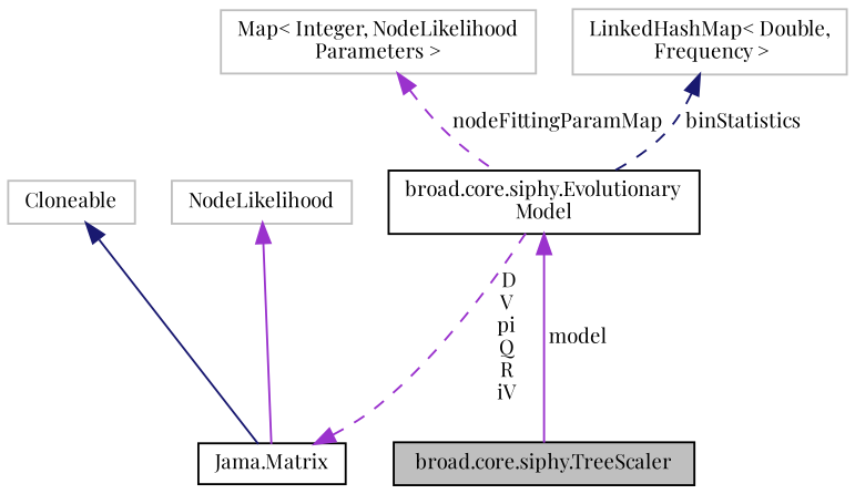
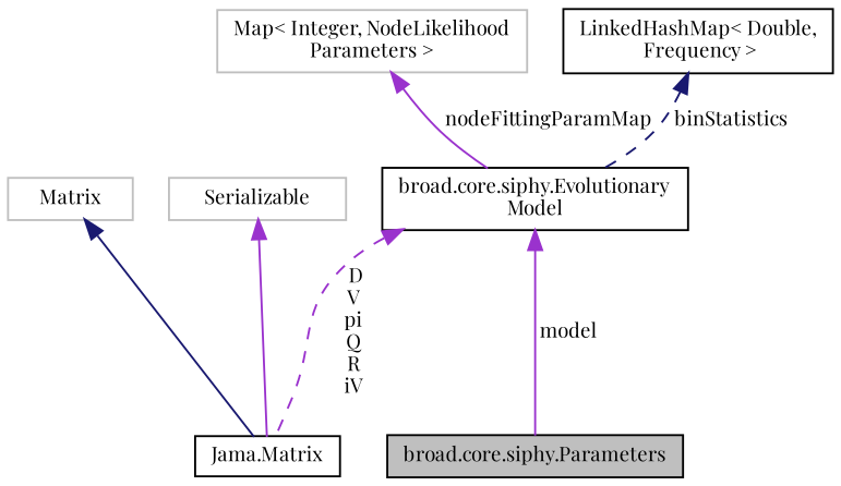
  digraph {
    fontname="Playfair Display"
    rankdir=TB
    node [color=grey75 fillcolor=white fontname="Playfair Display" fontsize=10 shape=record style=filled]
    edge [color=darkorchid3 dir=back fontname="Playfair Display" fontsize=10 labelfontname=Helvetica labelfontsize=10 style=solid]
-   n1 [color=black fillcolor=grey75 fontcolor=black height=0.2 label="broad.core.siphy.TreeScaler" width=0.4]
+   n1 [color=black fillcolor=grey75 fontcolor=black height=0.2 label="broad.core.siphy.Parameters" width=0.4]
    n2 [color=black height=0.2 label="broad.core.siphy.Evolutionary\lModel" width=0.4]
    n3 [height=0.2 label="Map\< Integer, NodeLikelihood\lParameters \>" width=0.4]
    n4 [color=black height=0.2 label="Jama.Matrix" width=0.4]
-   n5 [height=0.2 label=Cloneable width=0.4]
-   n6 [height=0.2 label=NodeLikelihood width=0.4]
-   n7 [height=0.2 label="LinkedHashMap\< Double,\l Frequency \>" width=0.4]
+   n5 [height=0.2 label=Matrix width=0.4]
+   n6 [height=0.2 label=Serializable width=0.4]
+   n7 [color=black height=0.2 label="LinkedHashMap\< Double,\l Frequency \>" width=0.4]
    n2 -> n1 [label=" model"]
-   n3 -> n2 [label=" nodeFittingParamMap" style=dashed]
-   n4 -> n2 [label=" D\nV\npi\nQ\nR\niV" style=dashed]
+   n3 -> n2 [label=" nodeFittingParamMap"]
+   n2 -> n4 [label=" D\nV\npi\nQ\nR\niV" style=dashed]
    n5 -> n4 [color=midnightblue]
    n6 -> n4
    n7 -> n2 [color=midnightblue label=" binStatistics" style=dashed]
  }
